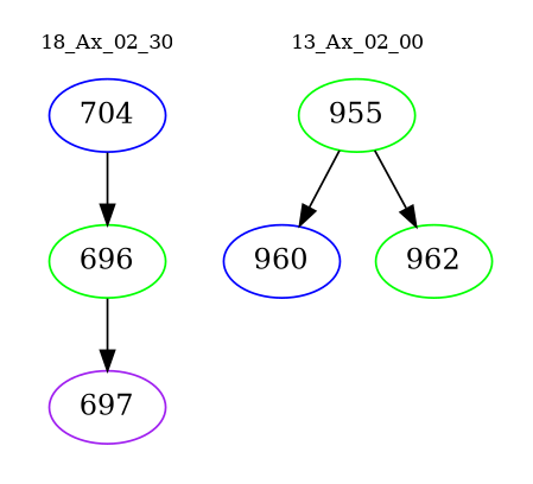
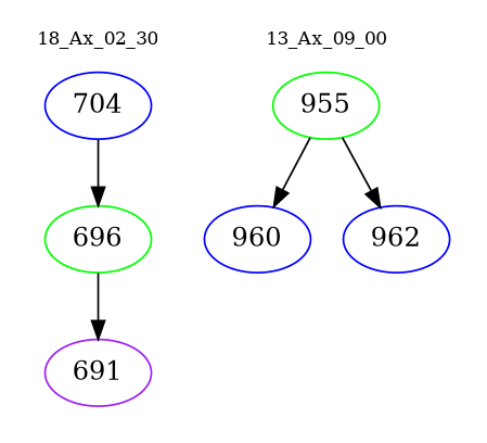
  digraph {
    node [color=blue]
    edge [color=black]
    n1 [label=704]
    n2 [color=green label=696]
-   n3 [color=purple label=697]
+   n3 [color=purple label=691]
    n4 [label=960]
    n5 [color=green label=955]
-   n6 [color=green label=962]
+   n6 [label=962]
    subgraph cluster_1 {
      color=white
      fontsize=10
      label="18_Ax_02_30"
      n1
      n2
      n3
    }
    subgraph cluster_2 {
      color=white
      fontsize=10
-     label="13_Ax_02_00"
+     label="13_Ax_09_00"
      n4
      n5
      n6
    }
    n1 -> n2
    n2 -> n3
    n5 -> n4
    n5 -> n6
  }
